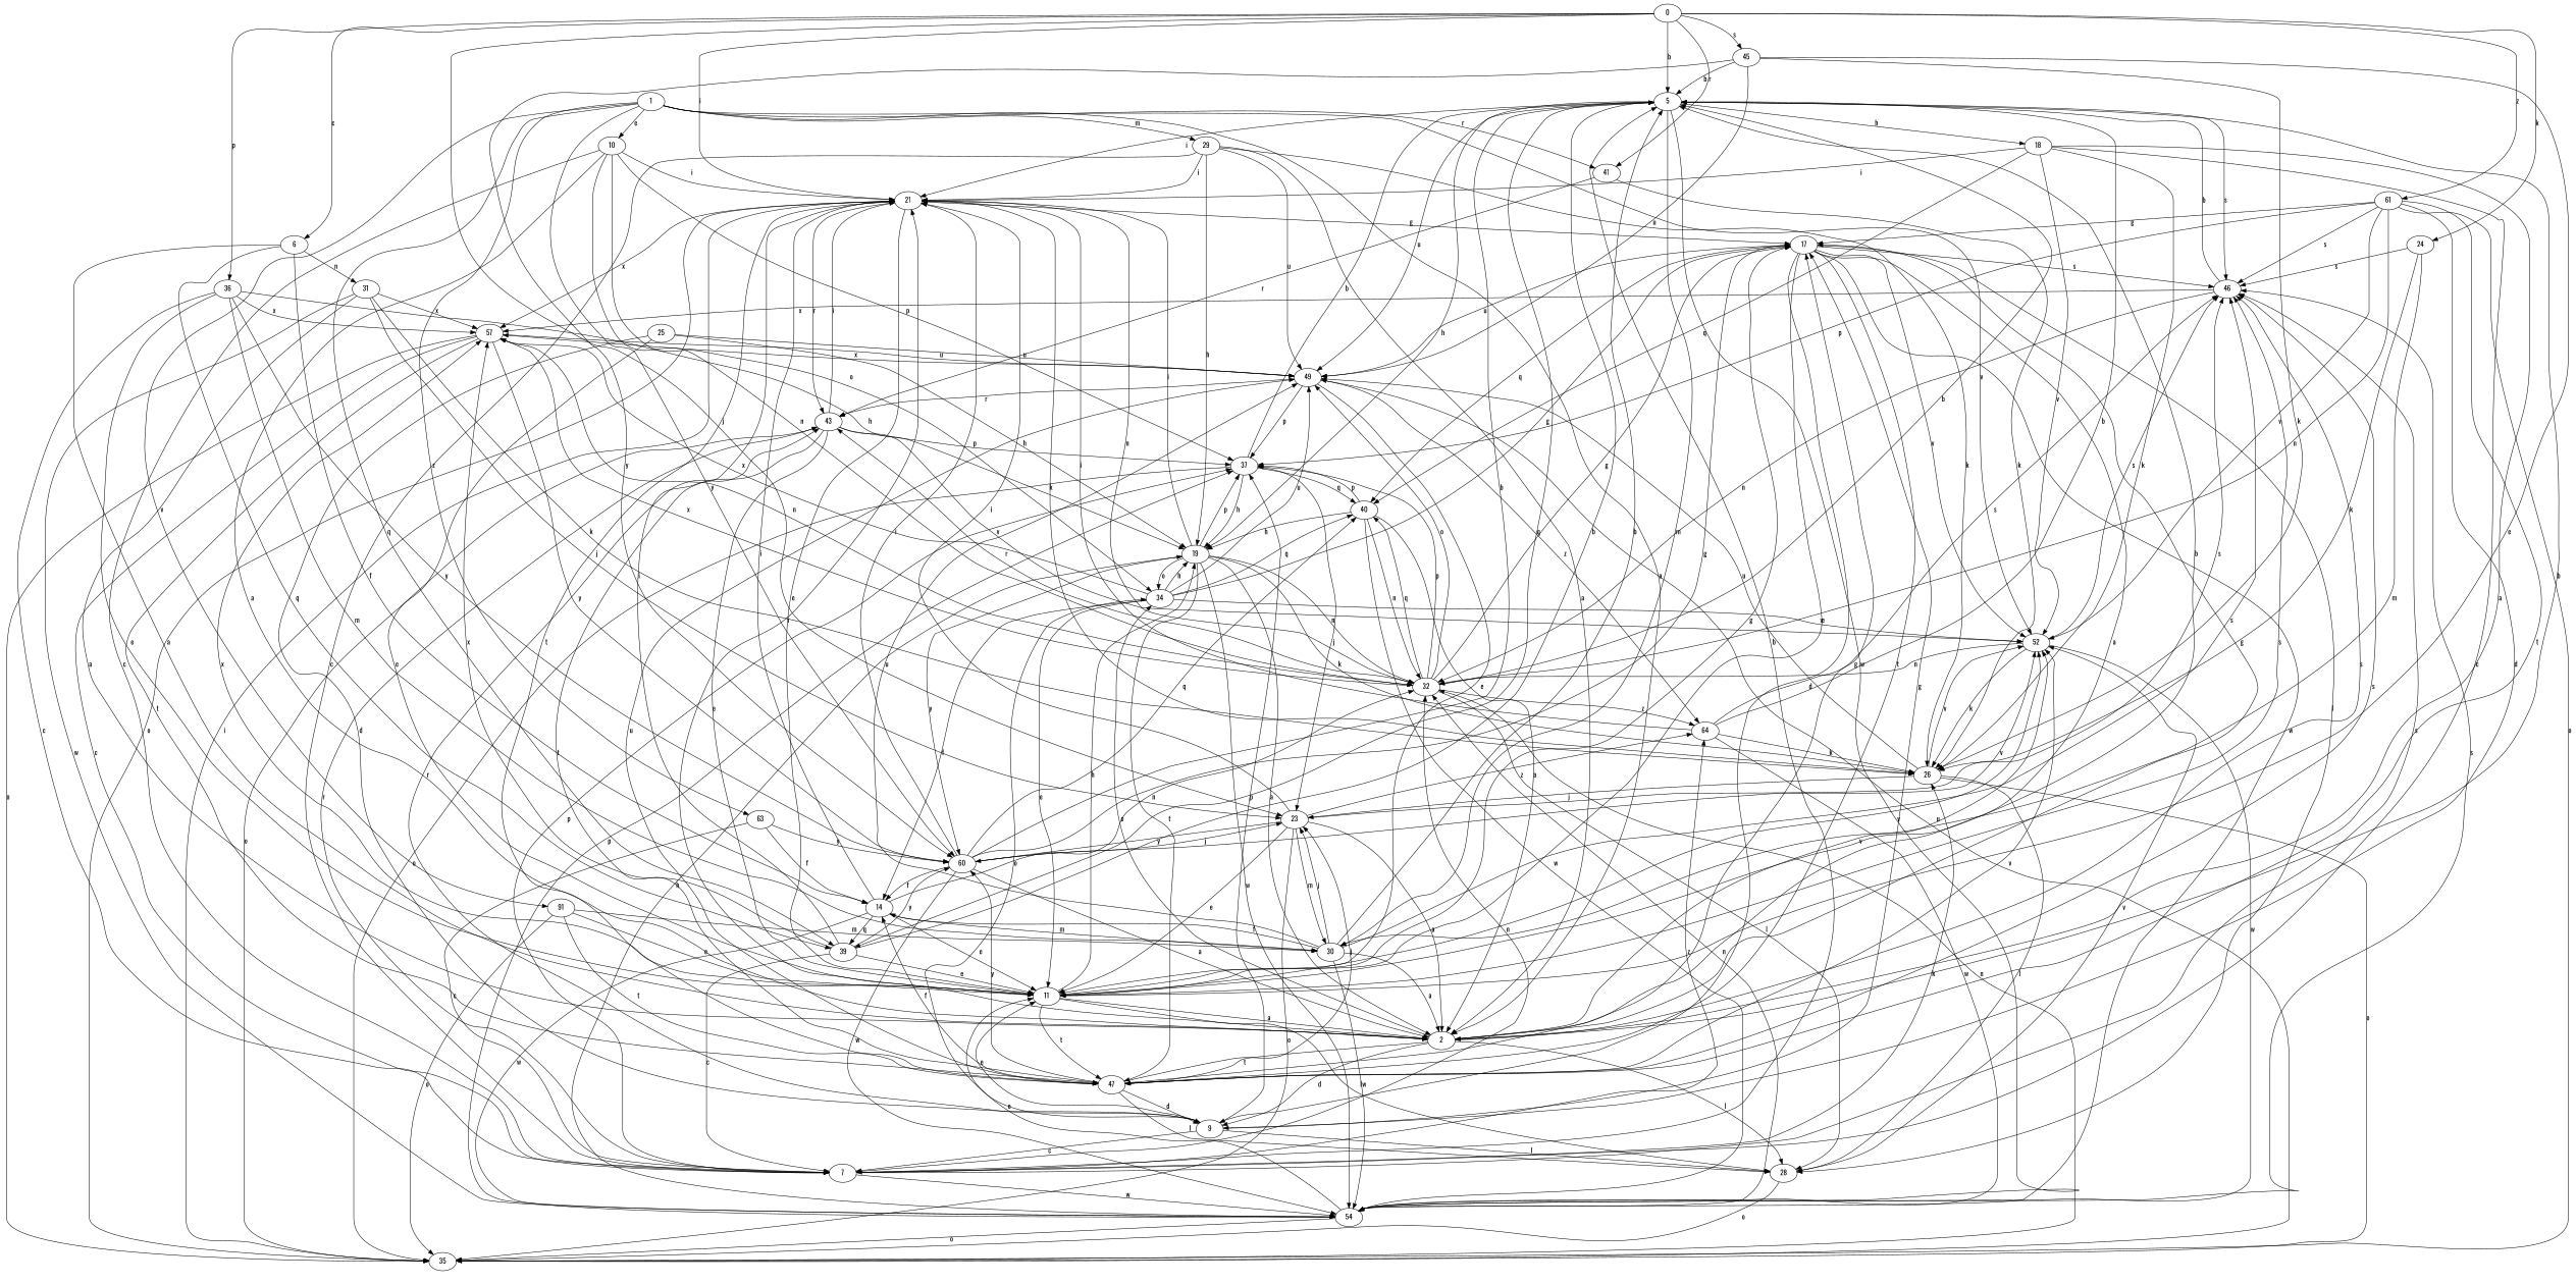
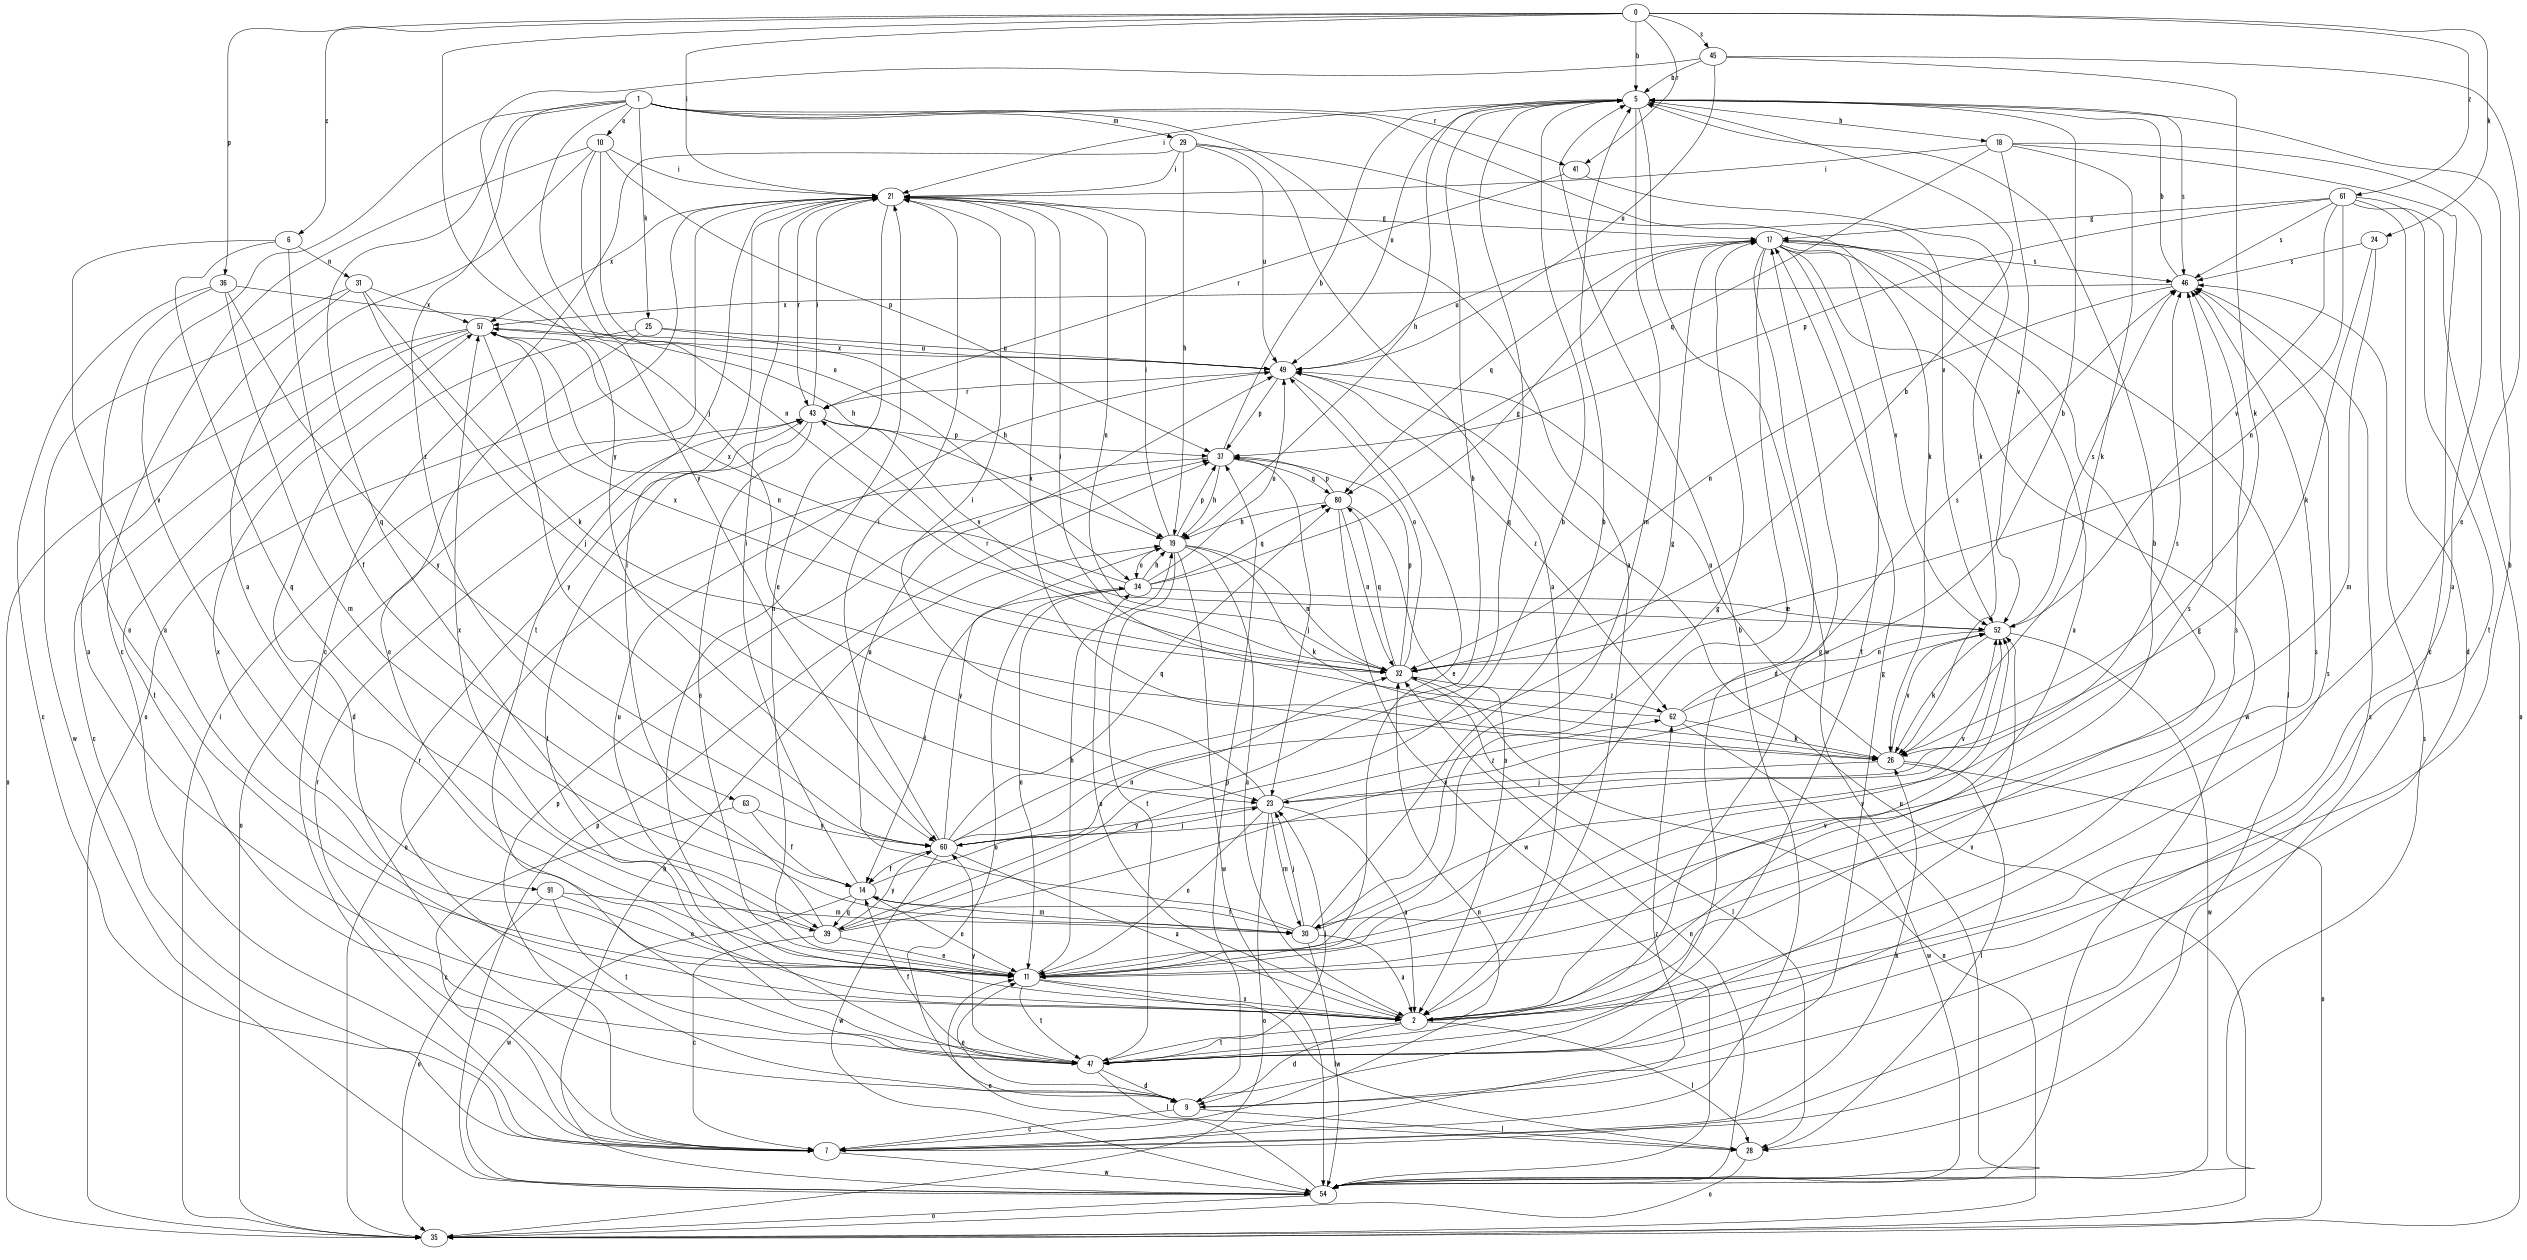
  strict digraph {
    fontname=Oswald
    node [fontname=Oswald]
    edge [fontname=Oswald]
    0
    5
    6
    21
    23
    24
    36
    41
    45
    61
    39
    46
    18
    19
    30
    49
    54
    2
    14
    31
    17
    47
    26
    32
    43
    11
    57
    35
    60
-   64
+   64 [label=62]
    7
    52
    9
    37
    1
    10
    25
    29
    n39 [label=91]
    63
    28
    34
-   40
+   40 [label=80]
    0 -> 5 [label=b]
    0 -> 6 [label=c]
    0 -> 21 [label=i]
    0 -> 23 [label=j]
    0 -> 24 [label=k]
    0 -> 36 [label=p]
    0 -> 41 [label=r]
    0 -> 45 [label=s]
    0 -> 61 [label=z]
    5 -> 21 [label=i]
    5 -> 39 [label=q]
    5 -> 46 [label=s]
    5 -> 18 [label=h]
    5 -> 19 [label=h]
    5 -> 30 [label=m]
    5 -> 49 [label=u]
    5 -> 54 [label=w]
    6 -> 39 [label=q]
    6 -> 2 [label=a]
    6 -> 14 [label=f]
    6 -> 31 [label=n]
    21 -> 17 [label=g]
    21 -> 47 [label=t]
    21 -> 26 [label=k]
    21 -> 32 [label=n]
    21 -> 43 [label=r]
    21 -> 11 [label=e]
    21 -> 57 [label=x]
    21 -> 35 [label=o]
    23 -> 21 [label=i]
    23 -> 46 [label=s]
    23 -> 30 [label=m]
    23 -> 2 [label=a]
    23 -> 11 [label=e]
    23 -> 35 [label=o]
    23 -> 60 [label=y]
    23 -> 64 [label=z]
    24 -> 46 [label=s]
    24 -> 30 [label=m]
    24 -> 26 [label=k]
    36 -> 19 [label=h]
    36 -> 30 [label=m]
    36 -> 11 [label=e]
-   36 -> 57 [label=x]
    36 -> 60 [label=y]
    36 -> 7 [label=c]
    41 -> 26 [label=k]
    41 -> 43 [label=r]
    45 -> 5 [label=b]
    45 -> 49 [label=u]
    45 -> 26 [label=k]
    45 -> 11 [label=e]
    45 -> 60 [label=y]
    61 -> 46 [label=s]
    61 -> 17 [label=g]
    61 -> 47 [label=t]
    61 -> 32 [label=n]
    61 -> 35 [label=o]
    61 -> 52 [label=v]
    61 -> 9 [label=d]
    61 -> 37 [label=p]
    39 -> 5 [label=b]
    39 -> 21 [label=i]
    39 -> 11 [label=e]
    39 -> 57 [label=x]
    39 -> 60 [label=y]
    39 -> 7 [label=c]
-   28 -> 52 [label=v]
+   39 -> 52 [label=v]
    46 -> 5 [label=b]
    46 -> 32 [label=n]
    46 -> 57 [label=x]
    18 -> 21 [label=i]
    18 -> 2 [label=a]
    18 -> 26 [label=k]
    18 -> 7 [label=c]
    18 -> 52 [label=v]
    18 -> 40 [label=q]
    19 -> 21 [label=i]
    19 -> 54 [label=w]
    19 -> 2 [label=a]
    19 -> 47 [label=t]
    19 -> 26 [label=k]
    19 -> 32 [label=n]
-   19 -> 60 [label=y]
+   60 -> 19 [label=y]
    19 -> 37 [label=p]
    19 -> 34 [label=o]
    30 -> 5 [label=b]
    30 -> 23 [label=j]
    30 -> 46 [label=s]
    30 -> 49 [label=u]
    30 -> 54 [label=w]
    30 -> 2 [label=a]
    30 -> 14 [label=f]
    49 -> 43 [label=r]
    49 -> 11 [label=e]
    49 -> 57 [label=x]
    49 -> 64 [label=z]
    49 -> 37 [label=p]
    54 -> 46 [label=s]
    54 -> 19 [label=h]
    54 -> 32 [label=n]
    54 -> 11 [label=e]
    54 -> 35 [label=o]
    54 -> 37 [label=p]
    2 -> 5 [label=b]
-   2 -> 21 [label=i]
+   2 -> 21 [label=n]
    2 -> 46 [label=s]
    2 -> 17 [label=g]
    2 -> 47 [label=t]
    2 -> 52 [label=v]
    2 -> 9 [label=d]
    2 -> 28 [label=l]
    2 -> 34 [label=o]
    14 -> 21 [label=i]
    14 -> 39 [label=q]
    14 -> 30 [label=m]
    14 -> 54 [label=w]
    14 -> 32 [label=n]
    14 -> 11 [label=e]
    31 -> 23 [label=j]
    31 -> 54 [label=w]
    31 -> 2 [label=a]
    31 -> 26 [label=k]
    31 -> 57 [label=x]
    17 -> 46 [label=s]
    17 -> 49 [label=u]
    17 -> 54 [label=w]
    17 -> 2 [label=a]
    17 -> 47 [label=t]
    17 -> 11 [label=e]
    17 -> 52 [label=v]
    17 -> 9 [label=d]
    17 -> 28 [label=l]
    17 -> 40 [label=q]
    47 -> 23 [label=j]
    47 -> 46 [label=s]
    47 -> 49 [label=u]
    47 -> 14 [label=f]
    47 -> 17 [label=g]
    47 -> 60 [label=y]
    47 -> 52 [label=v]
    47 -> 9 [label=d]
    47 -> 28 [label=l]
    26 -> 23 [label=j]
    26 -> 49 [label=u]
    26 -> 35 [label=o]
    26 -> 52 [label=v]
    26 -> 28 [label=l]
    32 -> 5 [label=b]
    32 -> 49 [label=o]
-   32 -> 17 [label=g]
    32 -> 43 [label=r]
    32 -> 57 [label=x]
    32 -> 64 [label=z]
    32 -> 37 [label=p]
    32 -> 28 [label=l]
    32 -> 40 [label=q]
    43 -> 21 [label=i]
    43 -> 47 [label=t]
    43 -> 11 [label=e]
    43 -> 35 [label=o]
    43 -> 52 [label=v]
    43 -> 37 [label=p]
    11 -> 5 [label=b]
    11 -> 46 [label=s]
    11 -> 19 [label=h]
-   11 -> 2 [label=a]
+   11 -> 2 [label=x]
    11 -> 17 [label=g]
    11 -> 47 [label=t]
    11 -> 57 [label=x]
    11 -> 52 [label=v]
    11 -> 28 [label=l]
    57 -> 49 [label=u]
    57 -> 47 [label=t]
    57 -> 32 [label=n]
    57 -> 35 [label=o]
    57 -> 60 [label=y]
    57 -> 7 [label=c]
    35 -> 21 [label=i]
    35 -> 49 [label=u]
    35 -> 32 [label=n]
    60 -> 5 [label=b]
    60 -> 21 [label=i]
    60 -> 23 [label=j]
    60 -> 54 [label=w]
    60 -> 2 [label=a]
    60 -> 14 [label=f]
    60 -> 17 [label=g]
    60 -> 52 [label=v]
    60 -> 40 [label=q]
    64 -> 5 [label=b]
    64 -> 21 [label=i]
    64 -> 46 [label=s]
    64 -> 54 [label=w]
    64 -> 26 [label=k]
    7 -> 5 [label=b]
    7 -> 46 [label=s]
    7 -> 54 [label=w]
    7 -> 26 [label=k]
    7 -> 32 [label=n]
    7 -> 43 [label=r]
    7 -> 64 [label=z]
    7 -> 37 [label=p]
    52 -> 46 [label=s]
    52 -> 54 [label=w]
    52 -> 26 [label=k]
    52 -> 32 [label=n]
    9 -> 17 [label=g]
    9 -> 43 [label=r]
    9 -> 11 [label=e]
    9 -> 7 [label=c]
    9 -> 37 [label=p]
    9 -> 28 [label=l]
    9 -> 34 [label=o]
    37 -> 5 [label=b]
    37 -> 23 [label=j]
    37 -> 19 [label=h]
    37 -> 35 [label=o]
    37 -> 40 [label=q]
    1 -> 41 [label=r]
    1 -> 39 [label=q]
    1 -> 2 [label=a]
    1 -> 60 [label=y]
    1 -> 52 [label=v]
    1 -> 10 [label=e]
+   1 -> 25 [label=k]
    1 -> 29 [label=m]
    1 -> n39 [label=v]
    1 -> 63 [label=z]
    10 -> 21 [label=i]
    10 -> 2 [label=a]
    10 -> 32 [label=n]
    10 -> 7 [label=c]
    10 -> 37 [label=p]
    10 -> 34 [label=o]
    25 -> 19 [label=h]
    25 -> 49 [label=u]
    25 -> 11 [label=e]
    25 -> 9 [label=d]
    29 -> 21 [label=i]
    29 -> 19 [label=h]
    29 -> 49 [label=u]
    29 -> 2 [label=a]
    29 -> 26 [label=k]
    29 -> 7 [label=c]
    n39 -> 30 [label=m]
    n39 -> 47 [label=t]
    n39 -> 11 [label=e]
    n39 -> 35 [label=o]
    63 -> 14 [label=f]
    63 -> 60 [label=y]
    63 -> 7 [label=c]
    28 -> 35 [label=o]
    34 -> 19 [label=h]
    34 -> 49 [label=u]
    34 -> 14 [label=f]
    34 -> 17 [label=g]
    34 -> 11 [label=e]
    34 -> 57 [label=x]
    34 -> 52 [label=v]
    34 -> 40 [label=q]
    40 -> 19 [label=h]
    40 -> 54 [label=w]
    40 -> 2 [label=a]
    40 -> 32 [label=n]
    40 -> 37 [label=p]
  }
